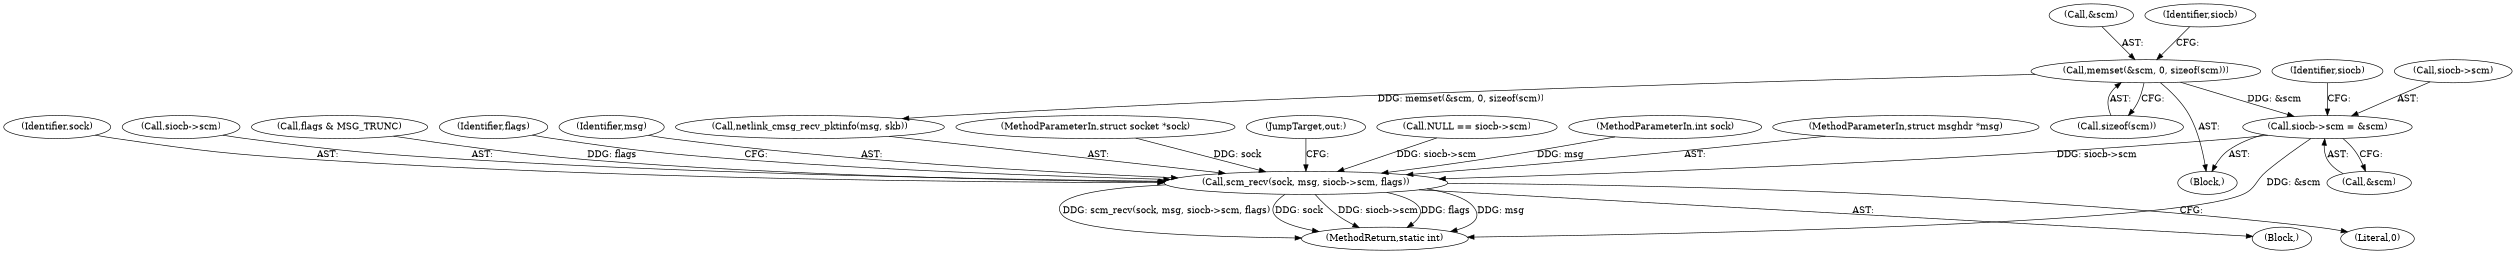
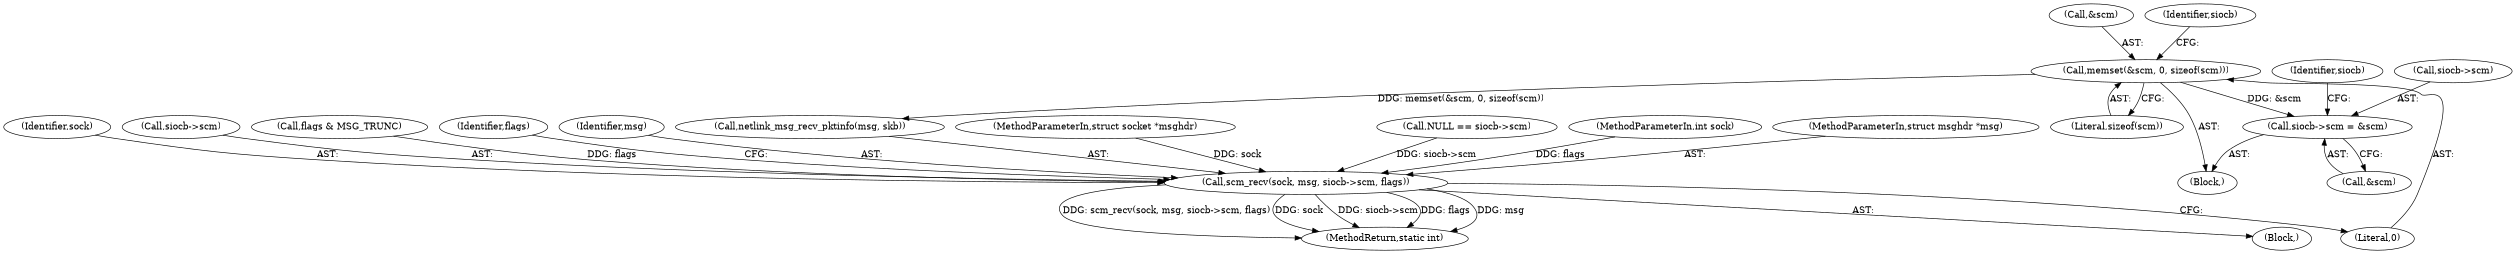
  digraph {
    n1 [label="(Call,memset(&scm, 0, sizeof(scm)))"]
    n2 [label="(Call,siocb->scm = &scm)"]
    n3 [label="(Block,)"]
-   n4 [label="(Call,sizeof(scm))"]
-   n5 [label="(Call,netlink_cmsg_recv_pktinfo(msg, skb))"]
+   n4 [label="(Literal,sizeof(scm))"]
+   n5 [label="(Call,netlink_msg_recv_pktinfo(msg, skb))"]
    n6 [label="(MethodReturn,static int)"]
    n7 [label="(Call,scm_recv(sock, msg, siocb->scm, flags))"]
    n8 [label="(Call,&scm)"]
    n9 [label="(Block,)"]
    n10 [label="(Literal,0)"]
    n11 [label="(Identifier,flags)"]
    n12 [label="(Identifier,msg)"]
    n13 [label="(Identifier,sock)"]
    n14 [label="(Call,&scm)"]
-   n15 [label="(MethodParameterIn,struct socket *sock)"]
+   n15 [label="(MethodParameterIn,struct socket *msghdr)"]
    n16 [label="(Call,NULL == siocb->scm)"]
    n17 [label="(MethodParameterIn,int sock)"]
-   n18 [label="(JumpTarget,out:)"]
    n19 [label="(MethodParameterIn,struct msghdr *msg)"]
    n20 [label="(Identifier,siocb)"]
    n21 [label="(Call,siocb->scm)"]
    n22 [label="(Identifier,siocb)"]
    n23 [label="(Call,siocb->scm)"]
    n24 [label="(Call,flags & MSG_TRUNC)"]
    n1 -> n2 [label="DDG: &scm"]
    n1 -> n3 [label="AST: "]
    n1 -> n4 [label="CFG: "]
    n1 -> n5 [label="DDG: memset(&scm, 0, sizeof(scm))"]
    n2 -> n3 [label="AST: "]
-   n2 -> n6 [label="DDG: &scm"]
-   n2 -> n7 [label="DDG: siocb->scm"]
    n2 -> n8 [label="CFG: "]
    n4 -> n1 [label="AST: "]
    n5 -> n7 [label="AST: "]
    n7 -> n6 [label="DDG: sock"]
    n7 -> n6 [label="DDG: siocb->scm"]
    n7 -> n6 [label="DDG: flags"]
    n7 -> n6 [label="DDG: msg"]
    n7 -> n6 [label="DDG: scm_recv(sock, msg, siocb->scm, flags)"]
    n7 -> n9 [label="AST: "]
    n7 -> n10 [label="CFG: "]
    n8 -> n2 [label="AST: "]
+   n10 -> n1 [label="AST: "]
    n11 -> n7 [label="CFG: "]
    n12 -> n7 [label="AST: "]
    n13 -> n7 [label="AST: "]
    n14 -> n1 [label="AST: "]
    n15 -> n7 [label="DDG: sock"]
    n16 -> n7 [label="DDG: siocb->scm"]
-   n17 -> n7 [label="DDG: msg"]
-   n18 -> n7 [label="CFG: "]
+   n17 -> n7 [label="DDG: flags"]
    n19 -> n7 [label="AST: "]
    n20 -> n2 [label="CFG: "]
    n21 -> n2 [label="AST: "]
    n22 -> n1 [label="CFG: "]
    n23 -> n7 [label="AST: "]
    n24 -> n7 [label="DDG: flags"]
  }
